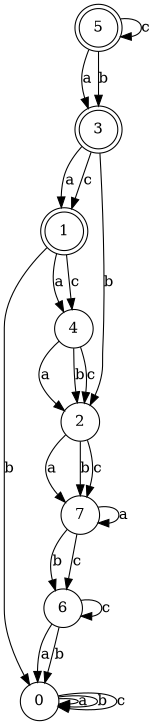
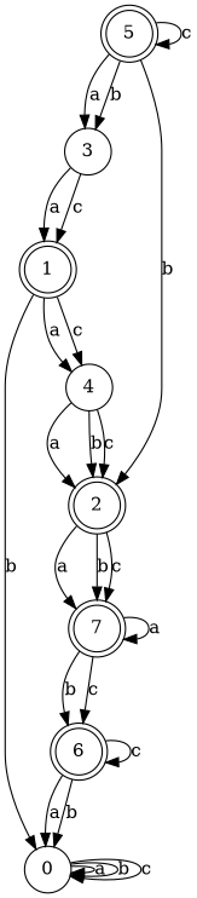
  digraph {
    node [shape=doublecircle]
    n1 [label=5]
-   n2 [label=3]
+   n2 [label=3 shape=circle]
    n3 [label=1]
-   n4 [label=2 shape=circle]
+   n4 [label=2]
    n5 [label=0 shape=circle]
    n6 [label=4 shape=circle]
-   n7 [label=7 shape=circle]
-   n8 [label=6 shape=circle]
+   n7 [label=7]
+   n8 [label=6]
    n1 -> n1 [label=c]
    n1 -> n2 [label=a]
    n1 -> n2 [label=b]
    n2 -> n3 [label=a]
    n2 -> n3 [label=c]
-   n2 -> n4 [label=b]
+   n1 -> n4 [label=b]
    n3 -> n5 [label=b]
    n3 -> n6 [label=a]
    n3 -> n6 [label=c]
    n4 -> n7 [label=a]
    n4 -> n7 [label=b]
    n4 -> n7 [label=c]
    n5 -> n5 [label=a]
    n5 -> n5 [label=b]
    n5 -> n5 [label=c]
    n6 -> n4 [label=a]
    n6 -> n4 [label=b]
    n6 -> n4 [label=c]
    n7 -> n7 [label=a]
    n7 -> n8 [label=b]
    n7 -> n8 [label=c]
    n8 -> n5 [label=a]
    n8 -> n5 [label=b]
    n8 -> n8 [label=c]
  }
